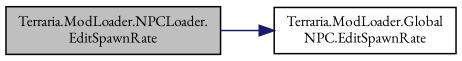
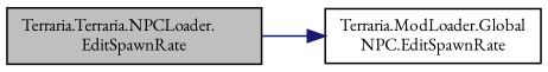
  digraph {
    rankdir=LR
    fontname="EB Garamond"
    node [color=black fontname="EB Garamond" fontsize=10 shape=record style=filled]
-   n1 [fillcolor=grey75 fontcolor=black height=0.2 label="Terraria.ModLoader.NPCLoader.\lEditSpawnRate" width=0.4]
+   n1 [fillcolor=grey75 fontcolor=black height=0.2 label="Terraria.Terraria.NPCLoader.\lEditSpawnRate" width=0.4]
    n2 [fillcolor=white height=0.2 label="Terraria.ModLoader.Global\lNPC.EditSpawnRate" width=0.4]
    n1 -> n2 [color=midnightblue fontname="EB Garamond" fontsize=10 labelfontname=Helvetica labelfontsize=10 style=solid]
  }
